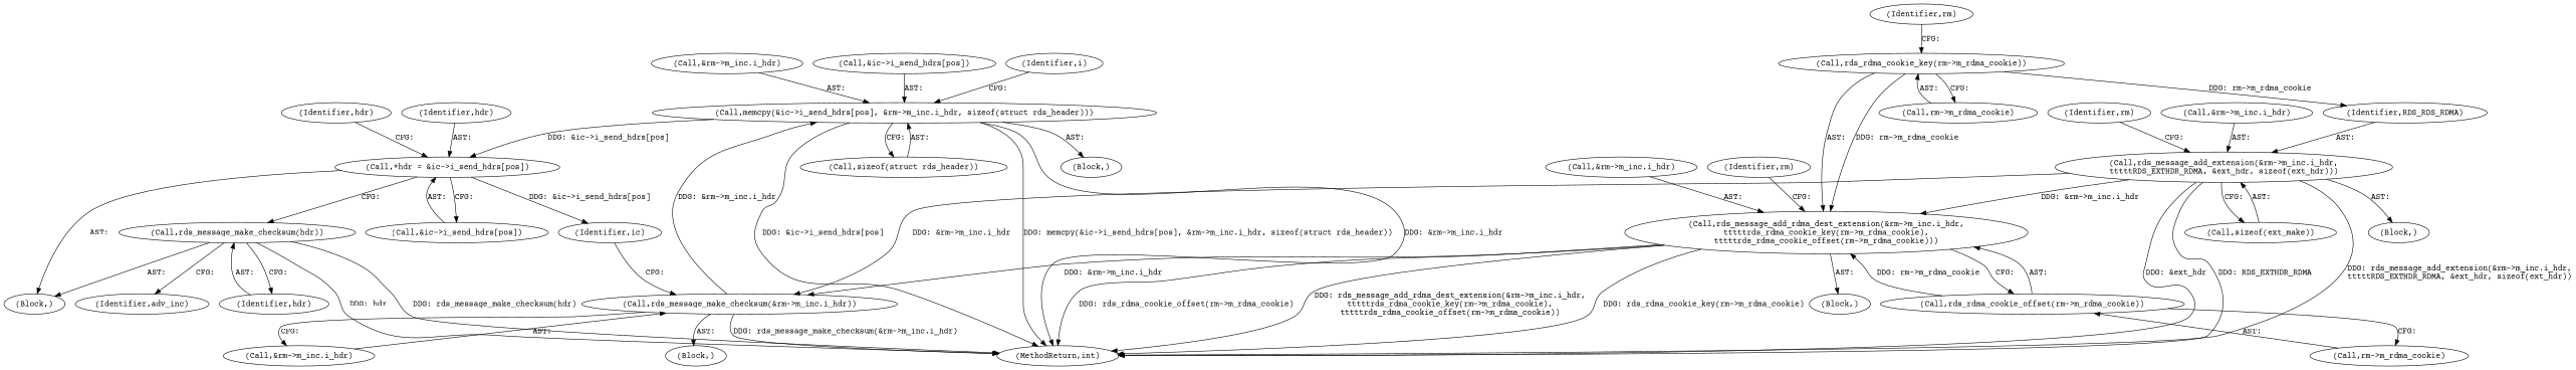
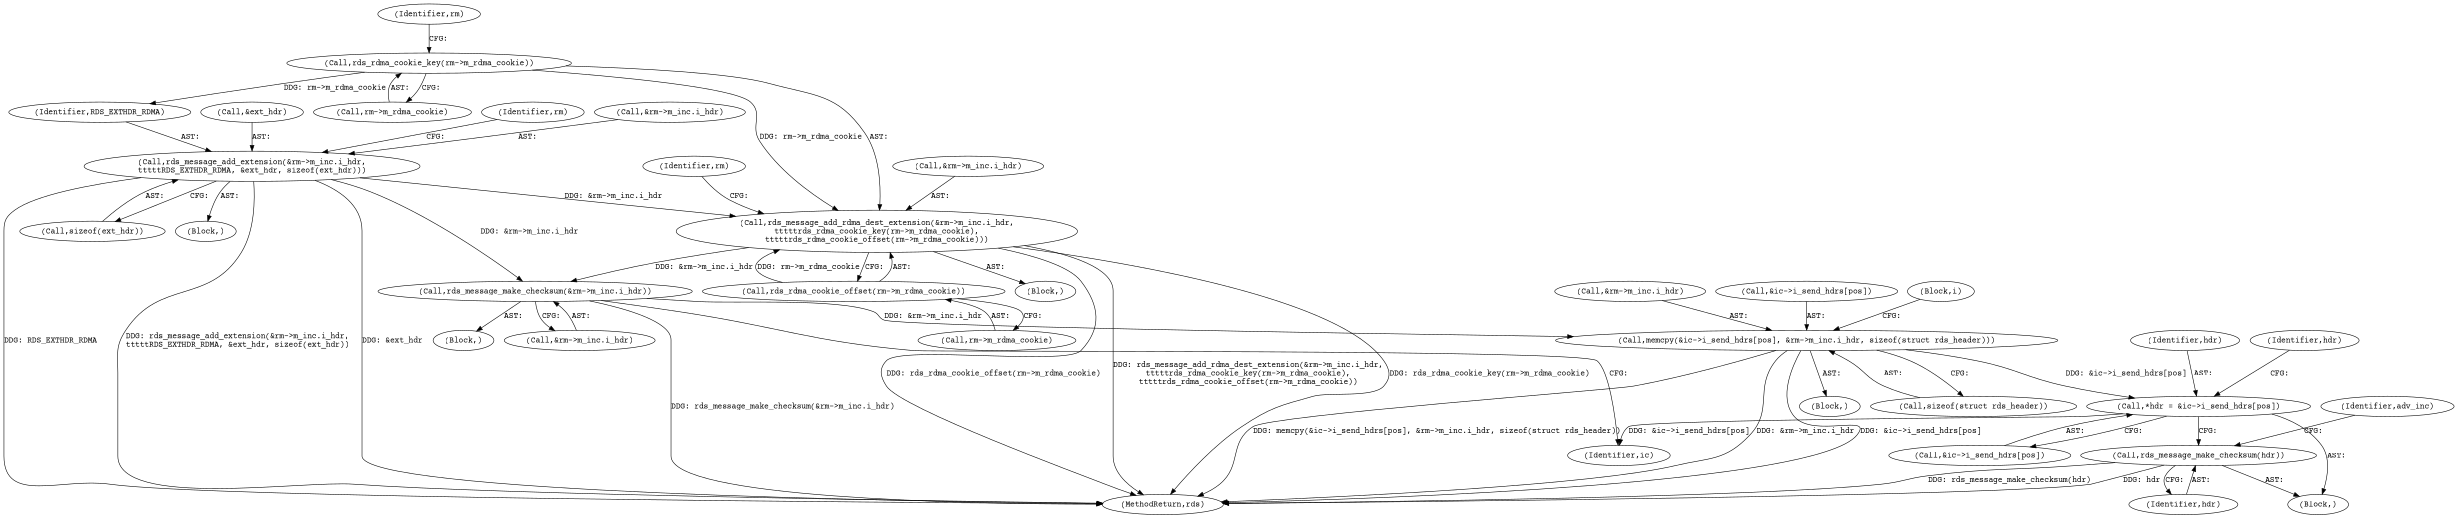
  digraph {
    fontname="Courier Prime"
    node [fontname="Courier Prime"]
    edge [fontname="Courier Prime"]
    n1 [label="(Call,memcpy(&ic->i_send_hdrs[pos], &rm->m_inc.i_hdr, sizeof(struct rds_header)))"]
    n2 [label="(Call,*hdr = &ic->i_send_hdrs[pos])"]
    n3 [label="(Call,sizeof(struct rds_header))"]
-   n4 [label="(MethodReturn,int)"]
+   n4 [label="(MethodReturn,rds)"]
    n5 [label="(Block,)"]
    n6 [label="(Call,rds_message_make_checksum(hdr))"]
    n7 [label="(Block,)"]
    n8 [label="(Call,&ic->i_send_hdrs[pos])"]
    n9 [label="(Identifier,ic)"]
    n10 [label="(Call,rds_message_make_checksum(&rm->m_inc.i_hdr))"]
    n11 [label="(Block,)"]
    n12 [label="(Call,&rm->m_inc.i_hdr)"]
    n13 [label="(Call,rds_message_add_extension(&rm->m_inc.i_hdr,\n\t\t\t\t\tRDS_EXTHDR_RDMA, &ext_hdr, sizeof(ext_hdr)))"]
    n14 [label="(Call,rds_message_add_rdma_dest_extension(&rm->m_inc.i_hdr,\n\t\t\t\t\trds_rdma_cookie_key(rm->m_rdma_cookie),\n\t\t\t\t\trds_rdma_cookie_offset(rm->m_rdma_cookie)))"]
-   n15 [label="(Call,sizeof(ext_make))"]
+   n15 [label="(Call,sizeof(ext_hdr))"]
    n16 [label="(Block,)"]
    n17 [label="(Call,rds_rdma_cookie_offset(rm->m_rdma_cookie))"]
    n18 [label="(Block,)"]
    n19 [label="(Call,rm->m_rdma_cookie)"]
    n20 [label="(Call,rds_rdma_cookie_key(rm->m_rdma_cookie))"]
    n21 [label="(Call,rm->m_rdma_cookie)"]
-   n22 [label="(Identifier,RDS_RDS_RDMA)"]
+   n22 [label="(Identifier,RDS_EXTHDR_RDMA)"]
    n23 [label="(Identifier,hdr)"]
    n24 [label="(Call,&rm->m_inc.i_hdr)"]
    n25 [label="(Identifier,rm)"]
    n26 [label="(Call,&ic->i_send_hdrs[pos])"]
+   n27 [label="(Call,&ext_hdr)"]
    n28 [label="(Call,&rm->m_inc.i_hdr)"]
    n29 [label="(Identifier,rm)"]
-   n30 [label="(Identifier,i)"]
+   n30 [label="(Block,i)"]
    n31 [label="(Identifier,rm)"]
    n32 [label="(Identifier,hdr)"]
    n33 [label="(Identifier,hdr)"]
    n34 [label="(Call,&rm->m_inc.i_hdr)"]
    n35 [label="(Identifier,adv_inc)"]
    n1 -> n2 [label="DDG: &ic->i_send_hdrs[pos]"]
    n1 -> n3 [label="CFG: "]
    n1 -> n4 [label="DDG: memcpy(&ic->i_send_hdrs[pos], &rm->m_inc.i_hdr, sizeof(struct rds_header))"]
    n1 -> n4 [label="DDG: &rm->m_inc.i_hdr"]
    n1 -> n4 [label="DDG: &ic->i_send_hdrs[pos]"]
    n1 -> n5 [label="AST: "]
    n2 -> n6 [label="CFG: "]
    n2 -> n7 [label="AST: "]
    n2 -> n8 [label="CFG: "]
    n2 -> n9 [label="DDG: &ic->i_send_hdrs[pos]"]
    n3 -> n1 [label="AST: "]
    n6 -> n4 [label="DDG: rds_message_make_checksum(hdr)"]
    n6 -> n4 [label="DDG: hdr"]
    n6 -> n7 [label="AST: "]
    n6 -> n23 [label="CFG: "]
    n8 -> n2 [label="AST: "]
-   n9 -> n10 [label="CFG: "]
+   n10 -> n9 [label="CFG: "]
    n10 -> n1 [label="DDG: &rm->m_inc.i_hdr"]
    n10 -> n4 [label="DDG: rds_message_make_checksum(&rm->m_inc.i_hdr)"]
    n10 -> n11 [label="AST: "]
    n10 -> n12 [label="CFG: "]
    n12 -> n10 [label="AST: "]
    n13 -> n4 [label="DDG: RDS_EXTHDR_RDMA"]
    n13 -> n4 [label="DDG: rds_message_add_extension(&rm->m_inc.i_hdr,\n\t\t\t\t\tRDS_EXTHDR_RDMA, &ext_hdr, sizeof(ext_hdr))"]
    n13 -> n4 [label="DDG: &ext_hdr"]
    n13 -> n10 [label="DDG: &rm->m_inc.i_hdr"]
    n13 -> n14 [label="DDG: &rm->m_inc.i_hdr"]
    n13 -> n15 [label="CFG: "]
    n13 -> n16 [label="AST: "]
    n14 -> n4 [label="DDG: rds_rdma_cookie_offset(rm->m_rdma_cookie)"]
    n14 -> n4 [label="DDG: rds_message_add_rdma_dest_extension(&rm->m_inc.i_hdr,\n\t\t\t\t\trds_rdma_cookie_key(rm->m_rdma_cookie),\n\t\t\t\t\trds_rdma_cookie_offset(rm->m_rdma_cookie))"]
    n14 -> n4 [label="DDG: rds_rdma_cookie_key(rm->m_rdma_cookie)"]
    n14 -> n10 [label="DDG: &rm->m_inc.i_hdr"]
    n14 -> n17 [label="CFG: "]
    n14 -> n18 [label="AST: "]
    n15 -> n13 [label="AST: "]
    n17 -> n14 [label="AST: "]
    n17 -> n14 [label="DDG: rm->m_rdma_cookie"]
    n17 -> n19 [label="CFG: "]
    n19 -> n17 [label="AST: "]
    n20 -> n14 [label="AST: "]
    n20 -> n14 [label="DDG: rm->m_rdma_cookie"]
    n20 -> n21 [label="CFG: "]
    n20 -> n22 [label="DDG: rm->m_rdma_cookie"]
    n21 -> n20 [label="AST: "]
    n22 -> n13 [label="AST: "]
    n23 -> n6 [label="AST: "]
    n24 -> n1 [label="AST: "]
    n25 -> n20 [label="CFG: "]
    n26 -> n1 [label="AST: "]
+   n27 -> n13 [label="AST: "]
    n28 -> n14 [label="AST: "]
    n29 -> n14 [label="CFG: "]
    n30 -> n1 [label="CFG: "]
    n31 -> n13 [label="CFG: "]
    n32 -> n2 [label="CFG: "]
    n33 -> n2 [label="AST: "]
    n34 -> n13 [label="AST: "]
-   n6 -> n35 [label="CFG: "]
+   n35 -> n6 [label="CFG: "]
  }
